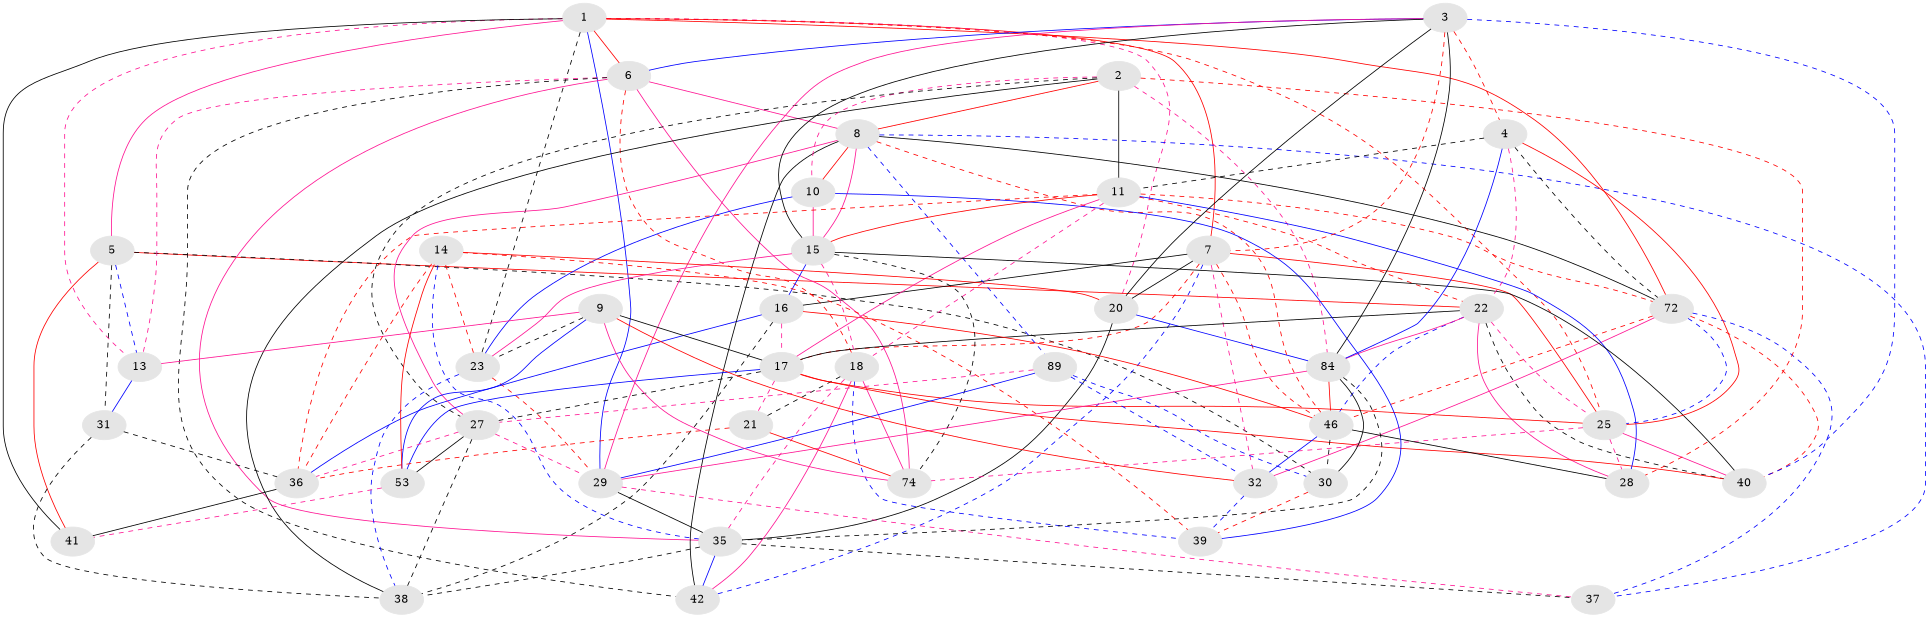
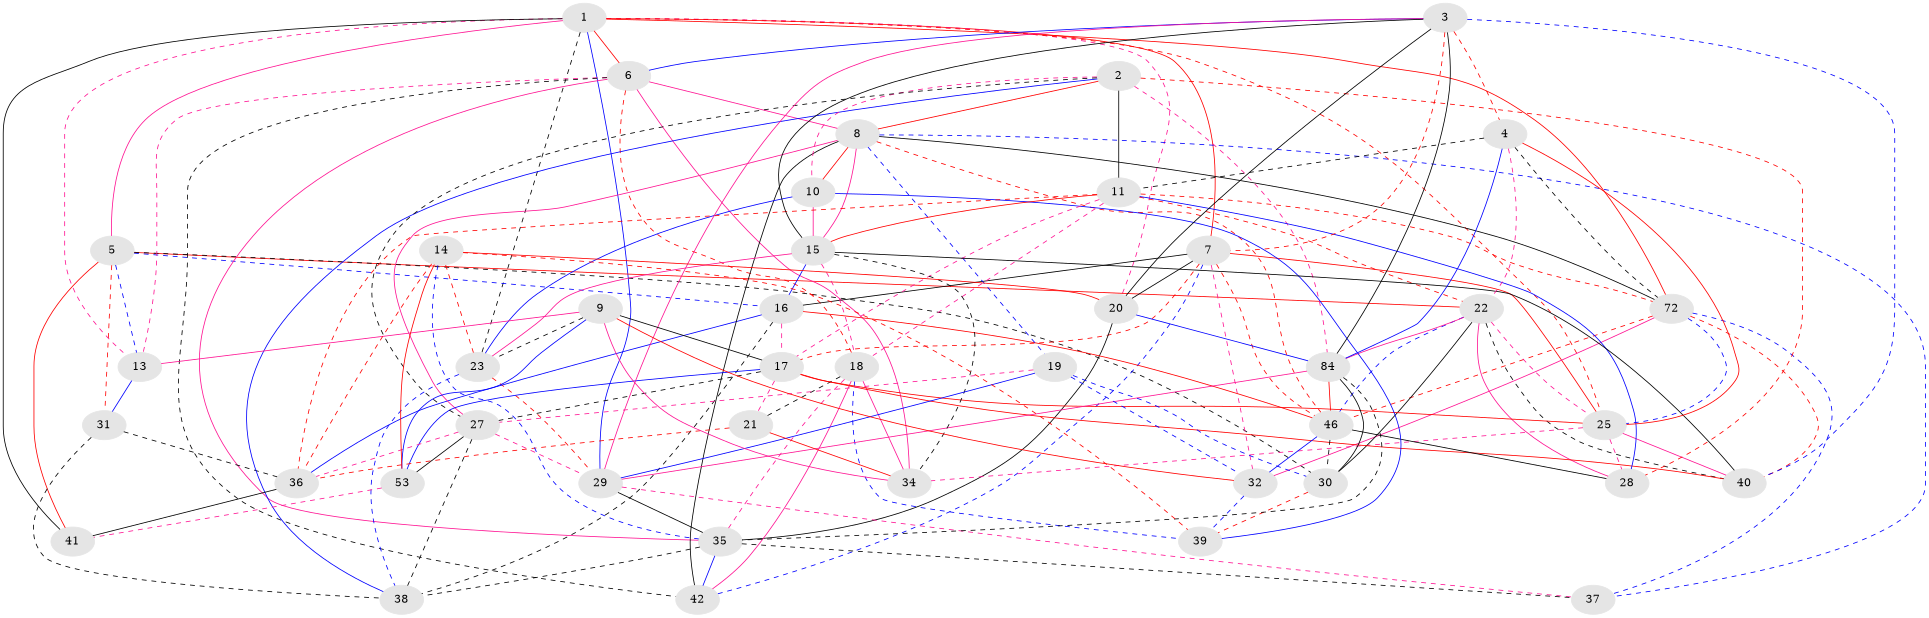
  graph {
    node [color=gray90 style=filled]
    edge [color=deeppink style=dashed weight=1.0]
    1
    5
    6
    7
    n5 [label=72]
    13
    20
    23
    25
    29
    41
    22
    16
    30
    31
-   34 [label=74]
+   34
    8
    18
    35
    42
    17
    n22 [label=46]
    32
    40
    37
    n26 [label=84]
    38
    28
    2
    10
    11
    27
    15
-   19 [label=89]
+   19
    39
    36
    n37 [label=53]
    3
    4
    21
    9
    14
    1 -- 5 [style=solid weight=2.0]
    1 -- 6 [color=red style=solid]
    1 -- 7 [color=red style=solid]
    1 -- n5 [color=red style=solid]
    1 -- 13
    1 -- 20
    1 -- 23 [color=black]
    1 -- 25 [color=red]
    1 -- 29 [color=blue style=solid]
    1 -- 41 [color=black style=solid]
    5 -- 13 [color=blue]
    5 -- 41 [color=red style=solid]
    5 -- 22 [color=red style=solid]
+   5 -- 16 [color=blue]
    5 -- 30 [color=black]
-   5 -- 31 [color=black]
+   5 -- 31 [color=red]
    6 -- 13
    6 -- 34 [style=solid]
    6 -- 8 [style=solid]
    6 -- 18 [color=red]
    6 -- 35 [style=solid]
    6 -- 42 [color=black]
    7 -- 20 [color=black style=solid]
    7 -- 25 [color=red style=solid]
    7 -- 16 [color=black style=solid weight=2.0]
    7 -- 42 [color=blue]
    7 -- 17 [color=red]
    7 -- n22 [color=red]
    7 -- 32
    n5 -- 25 [color=blue]
    n5 -- n22 [color=red]
    n5 -- 32 [style=solid]
    n5 -- 40 [color=red]
    n5 -- 37 [color=blue]
    13 -- 31 [color=blue style=solid]
    20 -- 35 [color=black style=solid]
    20 -- n26 [color=blue style=solid]
    23 -- 29 [color=red weight=2.0]
    23 -- 38 [color=blue]
    25 -- 34 [weight=2.0]
    25 -- 40 [style=solid]
    25 -- 28
    29 -- 35 [color=black style=solid]
    29 -- 37
    22 -- 25
-   22 -- 17 [color=black style=solid]
+   22 -- 30 [color=black style=solid]
    22 -- n22 [color=blue]
    22 -- 40 [color=black]
    22 -- n26 [style=solid]
    22 -- 28 [style=solid]
    16 -- 17
    16 -- n22 [color=red style=solid]
    16 -- 38 [color=black]
    16 -- 36 [color=blue style=solid]
    30 -- 39 [color=red]
    31 -- 38 [color=black]
    31 -- 36 [color=black]
    8 -- n5 [color=black style=solid]
    8 -- 42 [color=black style=solid weight=2.0]
    8 -- n22 [color=red]
    8 -- 37 [color=blue]
    8 -- 10 [color=red style=solid weight=2.0]
    8 -- 27 [style=solid]
    8 -- 15 [style=solid]
    8 -- 19 [color=blue]
    18 -- 34 [style=solid weight=2.0]
    18 -- 35
    18 -- 42 [style=solid]
    18 -- 39 [color=blue]
    18 -- 21 [color=black]
    35 -- 42 [color=blue style=solid]
    35 -- 37 [color=black]
    35 -- 38 [color=black]
    17 -- 25 [color=red style=solid]
    17 -- 40 [color=red style=solid]
    17 -- 27 [color=black]
    17 -- n37 [color=blue style=solid]
    17 -- 21
    n22 -- 30 [color=black]
    n22 -- 32 [color=blue style=solid weight=2.0]
    n22 -- 28 [color=black style=solid]
    32 -- 39 [color=blue]
    n26 -- 29 [style=solid weight=2.0]
    n26 -- 30 [color=black style=solid]
    n26 -- 35 [color=black weight=2.0]
    n26 -- n22 [color=red style=solid]
    2 -- 8 [color=red style=solid]
    2 -- n26 [weight=2.0]
-   2 -- 38 [color=black style=solid]
+   2 -- 38 [color=blue style=solid]
    2 -- 28 [color=red weight=2.0]
    2 -- 10
    2 -- 11 [color=black style=solid weight=2.0]
    2 -- 27 [color=black]
    10 -- 23 [color=blue style=solid]
    10 -- 15 [style=solid weight=2.0]
    10 -- 39 [color=blue style=solid]
    11 -- n5 [color=red weight=2.0]
    11 -- 22 [color=red weight=2.0]
    11 -- 18
-   11 -- 17 [style=solid]
+   11 -- 17
    11 -- 28 [color=blue style=solid]
    11 -- 15 [color=red style=solid]
    11 -- 36 [color=red]
    27 -- 29
    27 -- 38 [color=black]
    27 -- 36 [weight=3.0]
    27 -- n37 [color=black style=solid]
    15 -- 23 [style=solid weight=2.0]
    15 -- 16 [color=blue style=solid]
    15 -- 34 [color=black]
    15 -- 18
    15 -- 40 [color=black style=solid]
    19 -- 29 [color=blue style=solid]
    19 -- 30 [color=blue]
    19 -- 32 [color=blue weight=2.0]
    19 -- 27
    36 -- 41 [color=black style=solid]
    n37 -- 41
    3 -- 6 [color=blue style=solid]
    3 -- 7 [color=red]
    3 -- 20 [color=black style=solid]
    3 -- 29 [style=solid]
    3 -- 40 [color=blue]
    3 -- n26 [color=black style=solid]
    3 -- 15 [color=black style=solid]
    3 -- 4 [color=red weight=3.0]
    4 -- n5 [color=black]
    4 -- 25 [color=red style=solid]
    4 -- 22
    4 -- n26 [color=blue style=solid]
    4 -- 11 [color=black]
    21 -- 34 [color=red style=solid]
    21 -- 36 [color=red]
    9 -- 13 [style=solid weight=2.0]
    9 -- 23 [color=black weight=2.0]
    9 -- 34 [style=solid]
    9 -- 17 [color=black style=solid weight=2.0]
    9 -- 32 [color=red style=solid]
    9 -- n37 [color=blue style=solid weight=2.0]
    14 -- 20 [color=red style=solid]
    14 -- 23 [color=red]
    14 -- 35 [color=blue weight=2.0]
    14 -- 39 [color=red weight=2.0]
    14 -- 36 [color=red]
    14 -- n37 [color=red style=solid]
  }
